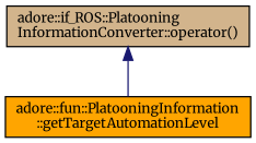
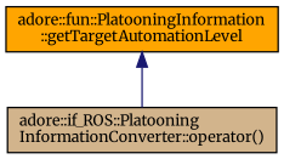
  digraph {
    rankdir=TB
    fontname=Merriweather
    node [color=black fontname=Merriweather fontsize=10 shape=record style=filled]
    n1 [fillcolor=orange fontcolor=black height=0.2 label="adore::fun::PlatooningInformation\l::getTargetAutomationLevel" width=0.4]
    n2 [fillcolor=tan height=0.2 label="adore::if_ROS::Platooning\lInformationConverter::operator()" width=0.4]
-   n2 -> n1 [color=midnightblue dir=back fontname=Merriweather fontsize=10 labelfontname=Helvetica labelfontsize=10 style=solid]
+   n1 -> n2 [color=midnightblue dir=back fontname=Merriweather fontsize=10 labelfontname=Helvetica labelfontsize=10 style=solid]
  }
